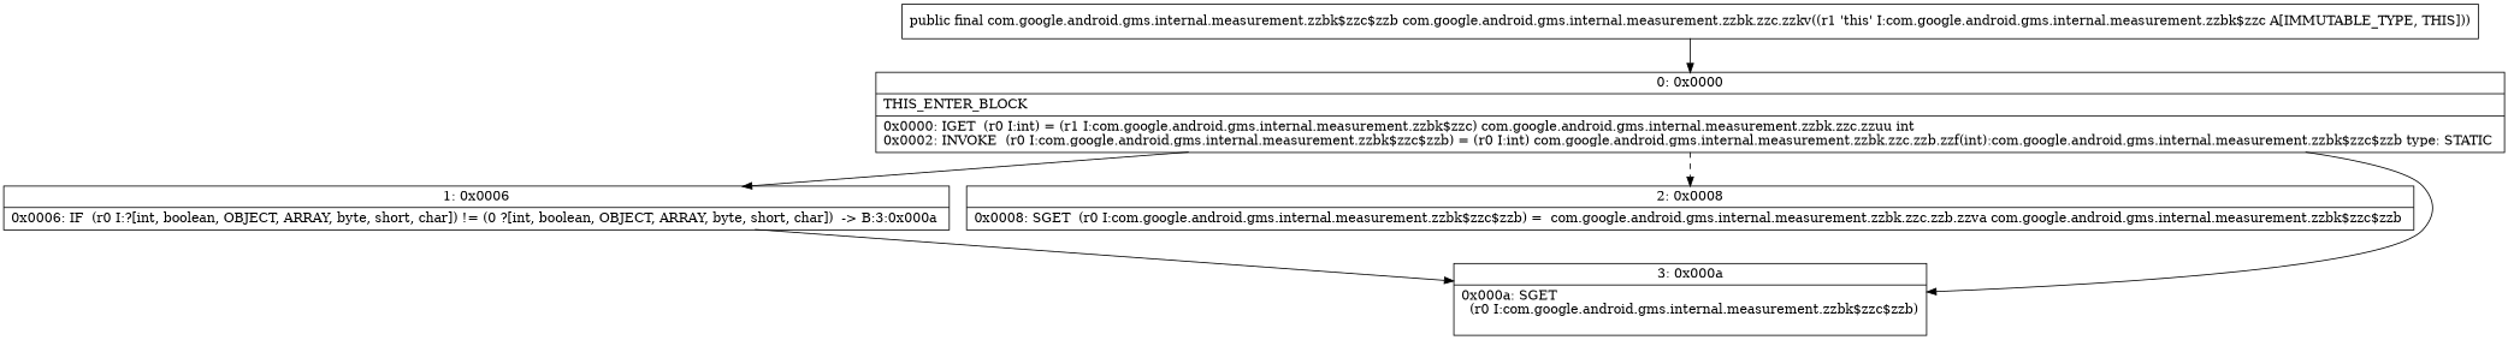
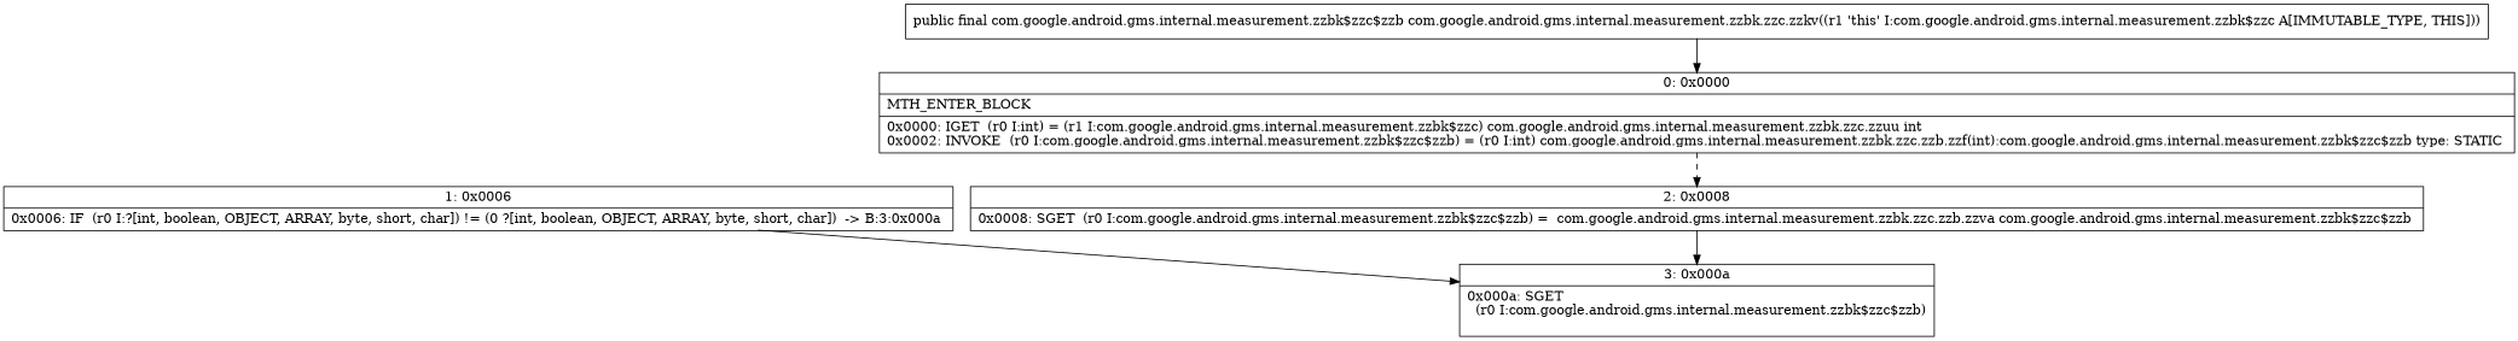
  digraph {
    node [shape=record]
-   n1 [label="{0\:\ 0x0000|THIS_ENTER_BLOCK\l|0x0000: IGET  (r0 I:int) = (r1 I:com.google.android.gms.internal.measurement.zzbk$zzc) com.google.android.gms.internal.measurement.zzbk.zzc.zzuu int \l0x0002: INVOKE  (r0 I:com.google.android.gms.internal.measurement.zzbk$zzc$zzb) = (r0 I:int) com.google.android.gms.internal.measurement.zzbk.zzc.zzb.zzf(int):com.google.android.gms.internal.measurement.zzbk$zzc$zzb type: STATIC \l}"]
+   n1 [label="{0\:\ 0x0000|MTH_ENTER_BLOCK\l|0x0000: IGET  (r0 I:int) = (r1 I:com.google.android.gms.internal.measurement.zzbk$zzc) com.google.android.gms.internal.measurement.zzbk.zzc.zzuu int \l0x0002: INVOKE  (r0 I:com.google.android.gms.internal.measurement.zzbk$zzc$zzb) = (r0 I:int) com.google.android.gms.internal.measurement.zzbk.zzc.zzb.zzf(int):com.google.android.gms.internal.measurement.zzbk$zzc$zzb type: STATIC \l}"]
    n2 [label="{1\:\ 0x0006|0x0006: IF  (r0 I:?[int, boolean, OBJECT, ARRAY, byte, short, char]) != (0 ?[int, boolean, OBJECT, ARRAY, byte, short, char])  \-\> B:3:0x000a \l}"]
    n3 [label="{2\:\ 0x0008|0x0008: SGET  (r0 I:com.google.android.gms.internal.measurement.zzbk$zzc$zzb) =  com.google.android.gms.internal.measurement.zzbk.zzc.zzb.zzva com.google.android.gms.internal.measurement.zzbk$zzc$zzb \l}"]
    n4 [label="{3\:\ 0x000a|0x000a: SGET  \l  (r0 I:com.google.android.gms.internal.measurement.zzbk$zzc$zzb)\l \l}"]
    n5 [label="{public final com.google.android.gms.internal.measurement.zzbk$zzc$zzb com.google.android.gms.internal.measurement.zzbk.zzc.zzkv((r1 'this' I:com.google.android.gms.internal.measurement.zzbk$zzc A[IMMUTABLE_TYPE, THIS])) }"]
-   n1 -> n2
    n1 -> n3 [style=dashed]
    n2 -> n4
-   n1 -> n4
+   n3 -> n4
    n5 -> n1
  }
